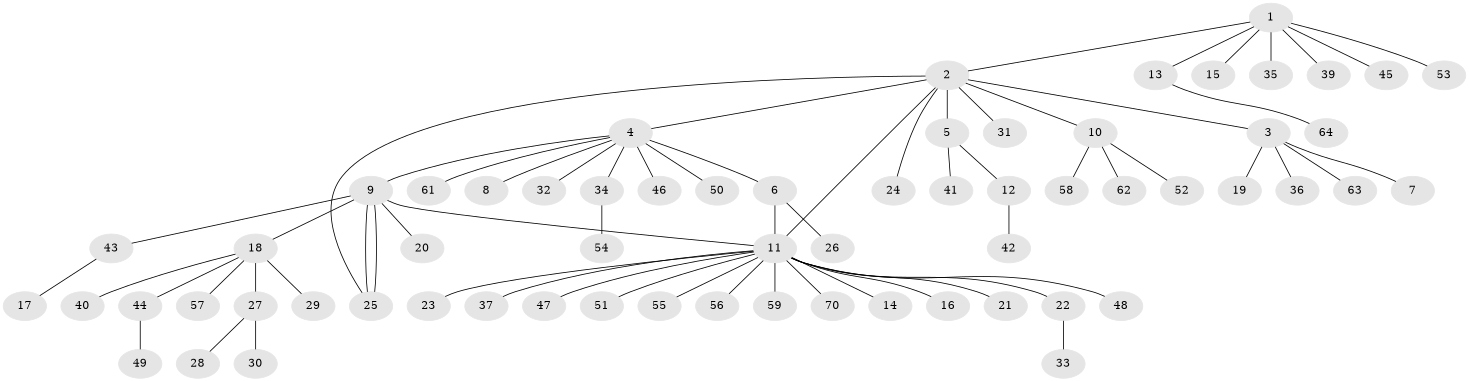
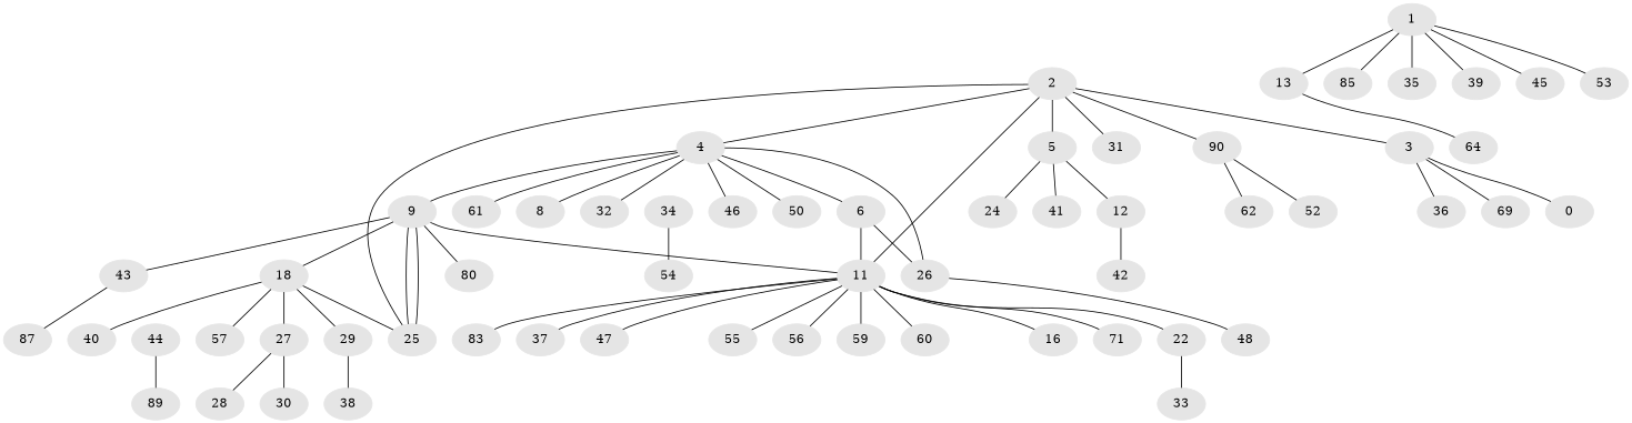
  graph {
    node [color=gray90 style=filled]
    1
    2
    13
-   15
+   15 [label=85]
    35
    39
    45
    53
    3
    4
    5
-   10
+   10 [label=90]
    11
    25
    31
    64
-   7
-   19
+   7 [label=0]
    36
-   63
+   63 [label=69]
    9
    6
    8
    32
    34
    46
    50
    61
    12
    24
    41
    52
-   58
    62
-   14
    16
-   21
+   21 [label=71]
    22
-   23
+   23 [label=83]
    37
    47
    48
-   51
    55
    56
    59
-   60 [label=70]
+   60
    18
-   20
+   20 [label=80]
    43
    26
    54
    42
    27
    29
    40
    44
    57
-   17
+   17 [label=87]
    33
    28
    30
-   49
-   1 -- 2
+   38
+   49 [label=89]
    1 -- 13
    1 -- 15
    1 -- 35
    1 -- 39
    1 -- 45
    1 -- 53
    2 -- 3
    2 -- 4
    2 -- 5
    2 -- 10
    2 -- 11
    2 -- 25
    2 -- 31
    13 -- 64
    3 -- 7
-   3 -- 19
    3 -- 36
    3 -- 63
    4 -- 9
    4 -- 6
    4 -- 8
    4 -- 32
-   4 -- 34
+   4 -- 26
    4 -- 46
    4 -- 50
    4 -- 61
    5 -- 12
-   2 -- 24
+   5 -- 24
    5 -- 41
    10 -- 52
-   10 -- 58
    10 -- 62
-   11 -- 14
    11 -- 16
    11 -- 21
    11 -- 22
    11 -- 23
    11 -- 37
    11 -- 47
-   11 -- 48
-   11 -- 51
+   26 -- 48
    11 -- 55
    11 -- 56
    11 -- 59
    11 -- 60
    9 -- 11
    9 -- 25
    9 -- 25
    9 -- 18
    9 -- 20
    9 -- 43
    6 -- 11
    6 -- 26
    34 -- 54
    12 -- 42
    22 -- 33
    18 -- 27
    18 -- 29
    18 -- 40
-   18 -- 44
+   18 -- 25
    18 -- 57
    43 -- 17
    27 -- 28
    27 -- 30
+   29 -- 38
    44 -- 49
  }
